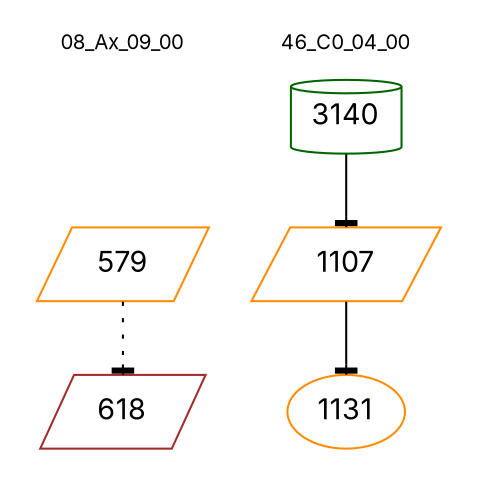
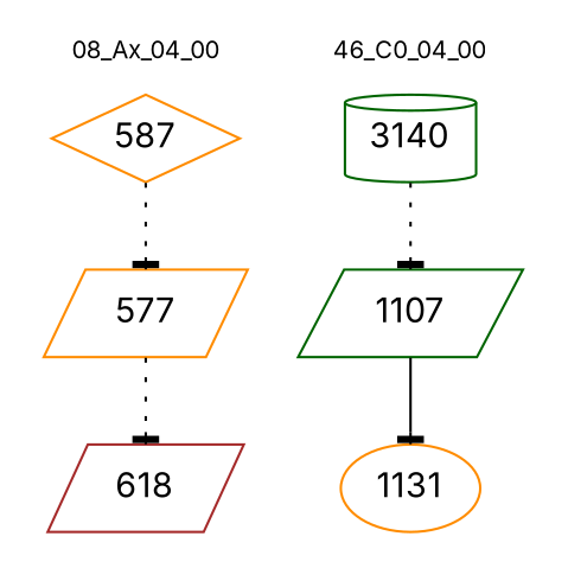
  digraph {
    fontname=Inter
    node [color=darkorange fontname=Inter shape=parallelogram]
    edge [arrowhead=tee color=black fontname=Inter style=dotted]
-   n2 [label=579]
+   n1 [label=587 shape=diamond]
+   n2 [label=577]
    n3 [color=brown label=618]
    n4 [color=darkgreen label=3140 shape=cylinder]
-   n5 [label=1107]
+   n5 [color=darkgreen label=1107]
    n6 [label=1131 shape=ellipse]
    subgraph cluster_1 {
      color=white
      fontsize=10
-     label="08_Ax_09_00"
+     label="08_Ax_04_00"
+     n1
      n2
      n3
    }
    subgraph cluster_2 {
      color=white
      fontsize=10
      label="46_C0_04_00"
      n4
      n5
      n6
    }
+   n1 -> n2
    n2 -> n3
-   n4 -> n5 [style=solid]
+   n4 -> n5
    n5 -> n6 [style=solid]
  }
